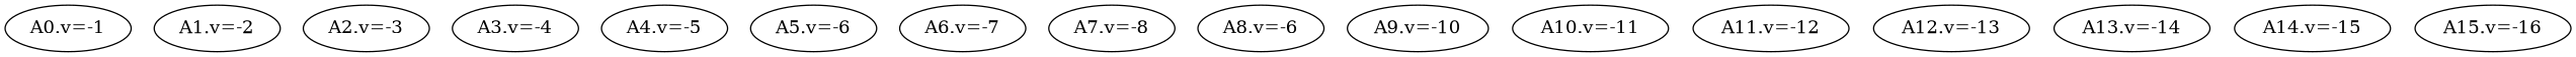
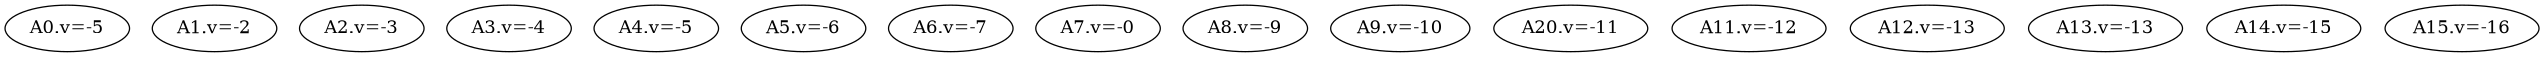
  digraph {
-   n1 [label="A0.v=-1"]
+   n1 [label="A0.v=-5"]
    n2 [label="A1.v=-2"]
    n3 [label="A2.v=-3"]
    n4 [label="A3.v=-4"]
    n5 [label="A4.v=-5"]
    n6 [label="A5.v=-6"]
    n7 [label="A6.v=-7"]
-   n8 [label="A7.v=-8"]
-   n9 [label="A8.v=-6"]
+   n8 [label="A7.v=-0"]
+   n9 [label="A8.v=-9"]
    n10 [label="A9.v=-10"]
-   n11 [label="A10.v=-11"]
+   n11 [label="A20.v=-11"]
    n12 [label="A11.v=-12"]
    n13 [label="A12.v=-13"]
-   n14 [label="A13.v=-14"]
+   n14 [label="A13.v=-13"]
    n15 [label="A14.v=-15"]
    n16 [label="A15.v=-16"]
  }
